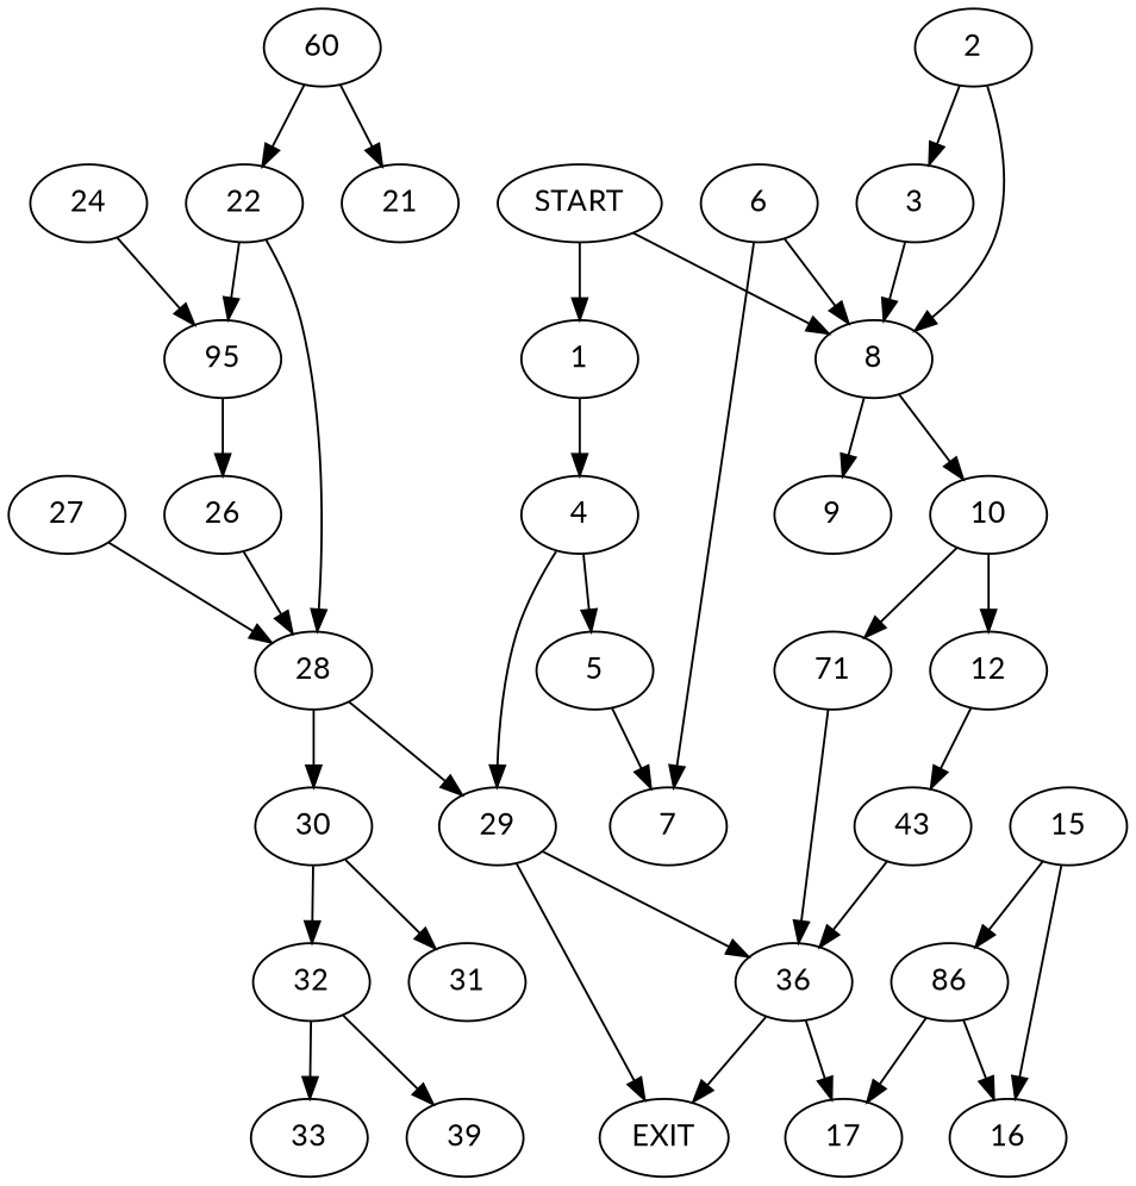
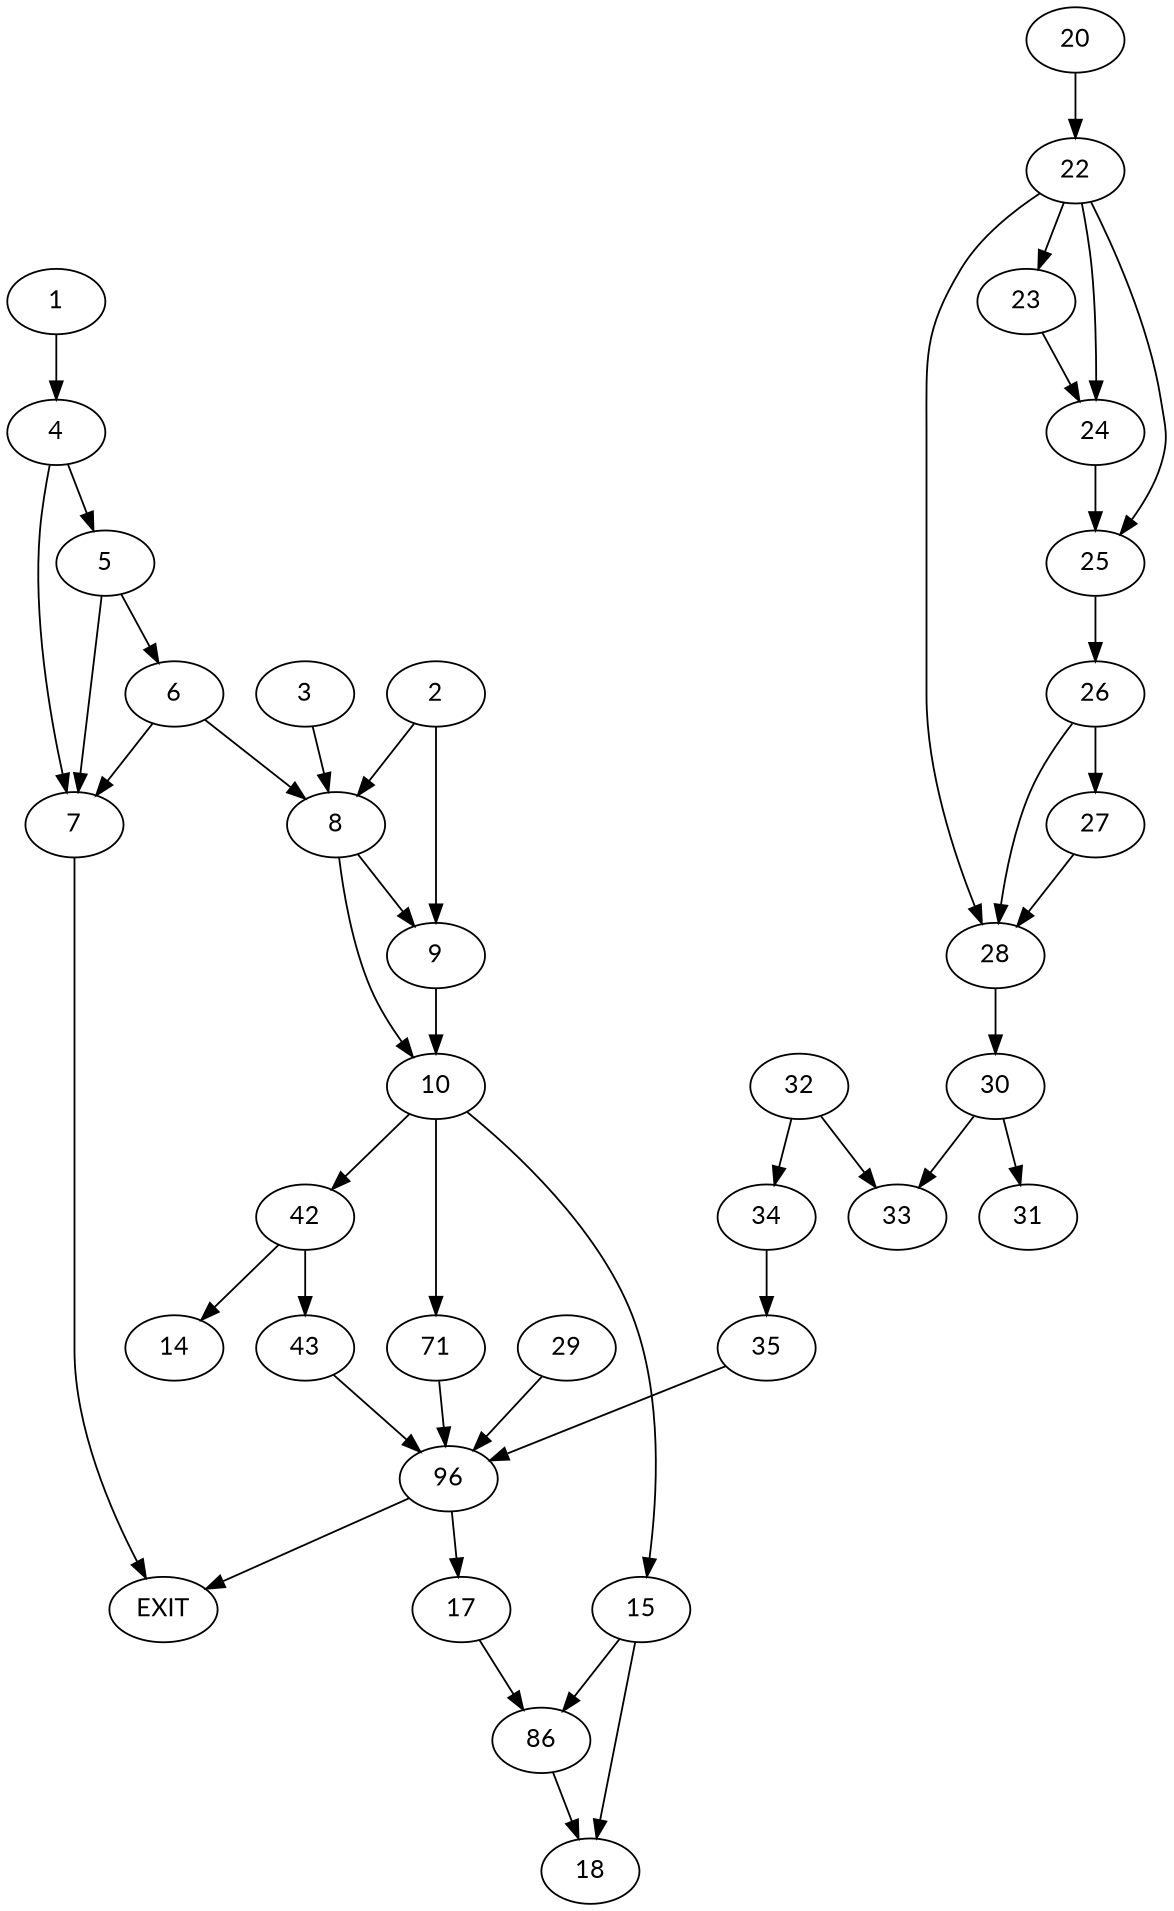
  digraph {
    fontname=Lato
    node [fontname=Lato]
    edge [fontname=Lato]
-   n1 [label=START]
    1
    8
    4
    9
    10
    2
    3
    5
    7
    6
    n12 [label=EXIT]
    n13 [label=71]
-   12
+   12 [label=42]
    15
-   36
+   36 [label=96]
    n17 [label=43]
+   14
    n19 [label=86]
-   18 [label=16]
+   18
    17
-   20 [label=60]
-   21
+   20
    22
+   23
    24
-   25 [label=95]
+   25
    28
    26
    27
    29
    30
    31
    32
    33
-   34 [label=39]
-   n1 -> 1
-   n1 -> 8
+   34
+   35
    1 -> 4
    8 -> 9
    8 -> 10
    4 -> 5
-   4 -> 29
+   4 -> 7
+   9 -> 10
    10 -> n13
    10 -> 12
+   10 -> 15 [tailport=s2]
    2 -> 8
-   2 -> 3
+   2 -> 9
    3 -> 8
    5 -> 7
-   29 -> n12
+   5 -> 6
+   7 -> n12
    6 -> 8
    6 -> 7
    n13 -> 36
    12 -> n17
+   12 -> 14
    15 -> n19
    15 -> 18
    36 -> n12
    36 -> 17
    n17 -> 36
    n19 -> 18
-   n19 -> 17
-   20 -> 21
+   17 -> n19
    20 -> 22
+   22 -> 23
+   22 -> 24 [tailport=s2]
    22 -> 25 [tailport=s3]
    22 -> 28
+   23 -> 24
    24 -> 25
    25 -> 26
-   28 -> 29
    28 -> 30
    26 -> 28
+   26 -> 27
    27 -> 28
    29 -> 36
    30 -> 31
-   30 -> 32
+   30 -> 33
    32 -> 33
    32 -> 34
+   34 -> 35
+   35 -> 36
  }
